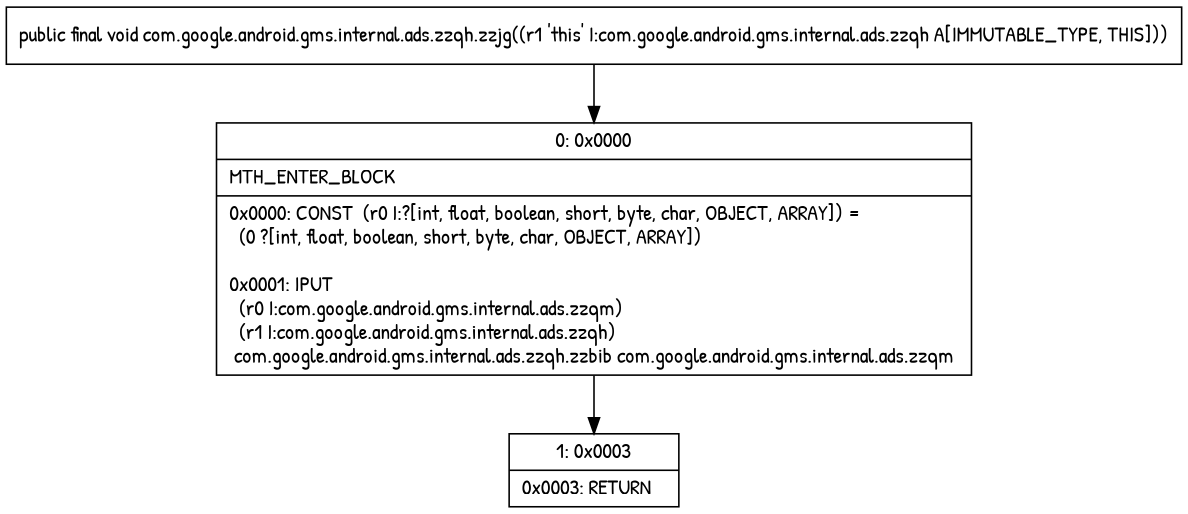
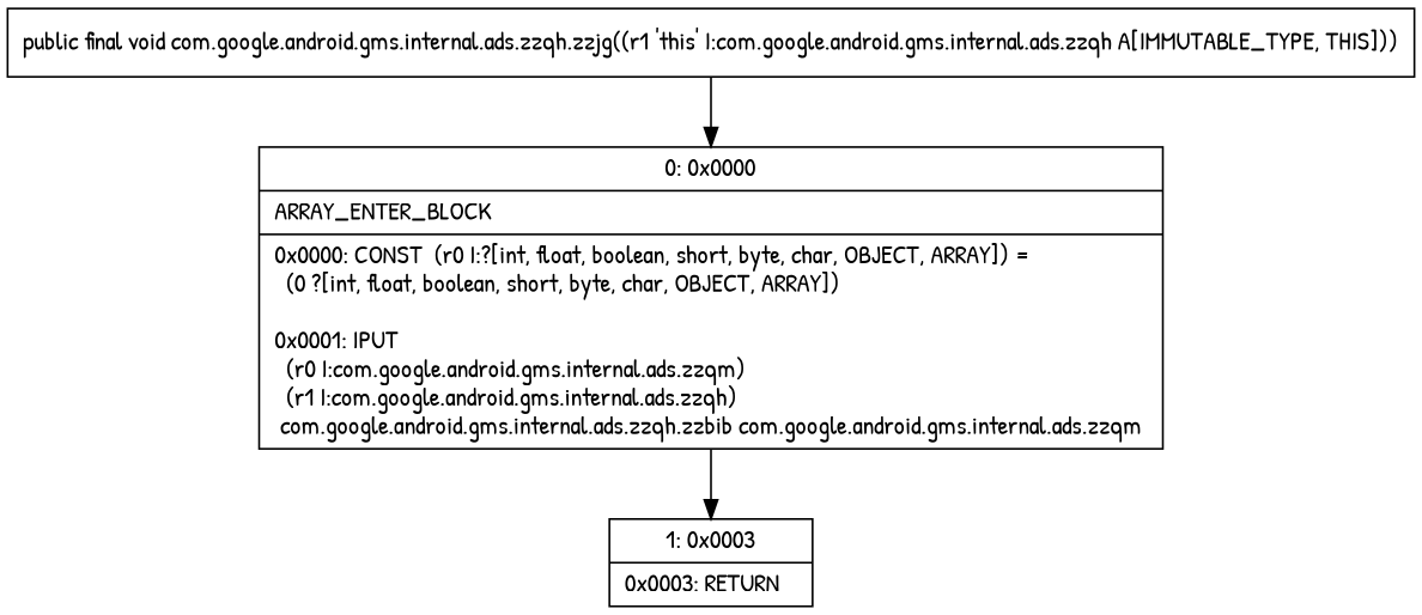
  digraph {
    fontname="Patrick Hand"
    node [shape=record fontname="Patrick Hand"]
    edge [fontname="Patrick Hand"]
-   n1 [label="{0\:\ 0x0000|MTH_ENTER_BLOCK\l|0x0000: CONST  (r0 I:?[int, float, boolean, short, byte, char, OBJECT, ARRAY]) = \l  (0 ?[int, float, boolean, short, byte, char, OBJECT, ARRAY])\l \l0x0001: IPUT  \l  (r0 I:com.google.android.gms.internal.ads.zzqm)\l  (r1 I:com.google.android.gms.internal.ads.zzqh)\l com.google.android.gms.internal.ads.zzqh.zzbib com.google.android.gms.internal.ads.zzqm \l}"]
+   n1 [label="{0\:\ 0x0000|ARRAY_ENTER_BLOCK\l|0x0000: CONST  (r0 I:?[int, float, boolean, short, byte, char, OBJECT, ARRAY]) = \l  (0 ?[int, float, boolean, short, byte, char, OBJECT, ARRAY])\l \l0x0001: IPUT  \l  (r0 I:com.google.android.gms.internal.ads.zzqm)\l  (r1 I:com.google.android.gms.internal.ads.zzqh)\l com.google.android.gms.internal.ads.zzqh.zzbib com.google.android.gms.internal.ads.zzqm \l}"]
    n2 [label="{1\:\ 0x0003|0x0003: RETURN   \l}"]
    n3 [label="{public final void com.google.android.gms.internal.ads.zzqh.zzjg((r1 'this' I:com.google.android.gms.internal.ads.zzqh A[IMMUTABLE_TYPE, THIS])) }"]
    n1 -> n2
    n3 -> n1
  }
